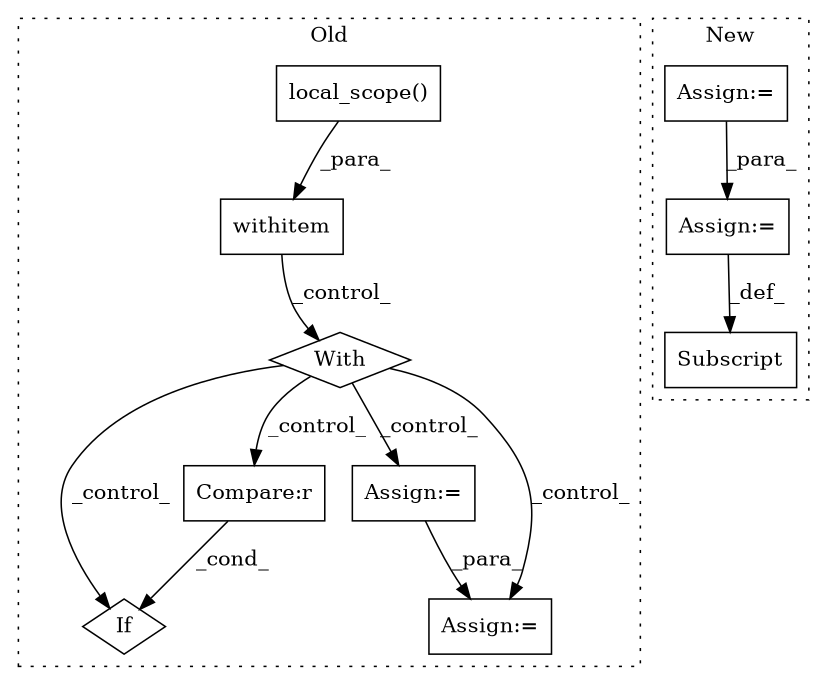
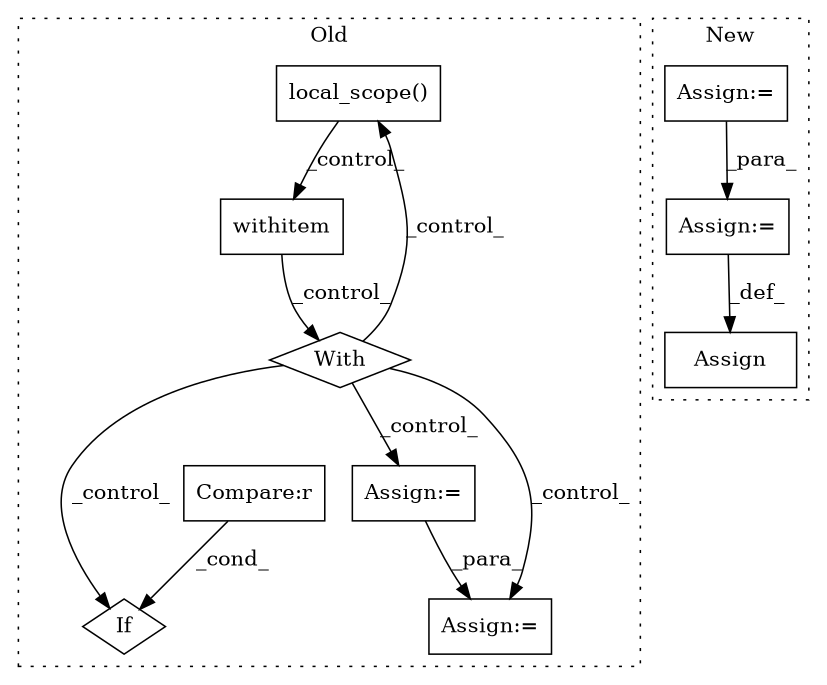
  digraph {
    node [a=68 l=3 s=4237 shape=box]
    n1 [a=75 l=19 label="local_scope()"]
    n2 [a=39 l="5,31" label=With s="4232,4242" shape=diamond]
    n3 [a=49 l=5 label=withitem]
    n4 [a=96 label=If s=5111 shape=diamond]
    n5 [a=40 l=23 label="Compare:r" s=5114]
    n6 [label="Assign:=" s=4678]
    n7 [label="Assign:=" s=5521]
-   n8 [a=63 l="27,0" label=Subscript s="5483,0"]
+   n8 [a=63 l="27,0" label=Assign s="5483,0"]
    n9 [label="Assign:=" s=5294]
    n10 [label="Assign:=" s=5232]
    subgraph cluster_1 {
      label=Old
      style=dotted
      n1
      n2
      n3
      n4
      n5
      n6
      n7
    }
    subgraph cluster_2 {
      label=New
      style=dotted
      n8
      n9
      n10
    }
-   n1 -> n3 [label=_para_]
+   n1 -> n3 [label=_control_]
    n2 -> n4 [label=_control_]
-   n2 -> n5 [label=_control_]
+   n2 -> n1 [label=_control_]
    n2 -> n6 [label=_control_]
    n2 -> n7 [label=_control_]
    n3 -> n2 [label=_control_]
    n5 -> n4 [label=_cond_]
    n6 -> n7 [label=_para_]
    n9 -> n8 [label=_def_]
    n10 -> n9 [label=_para_]
  }
